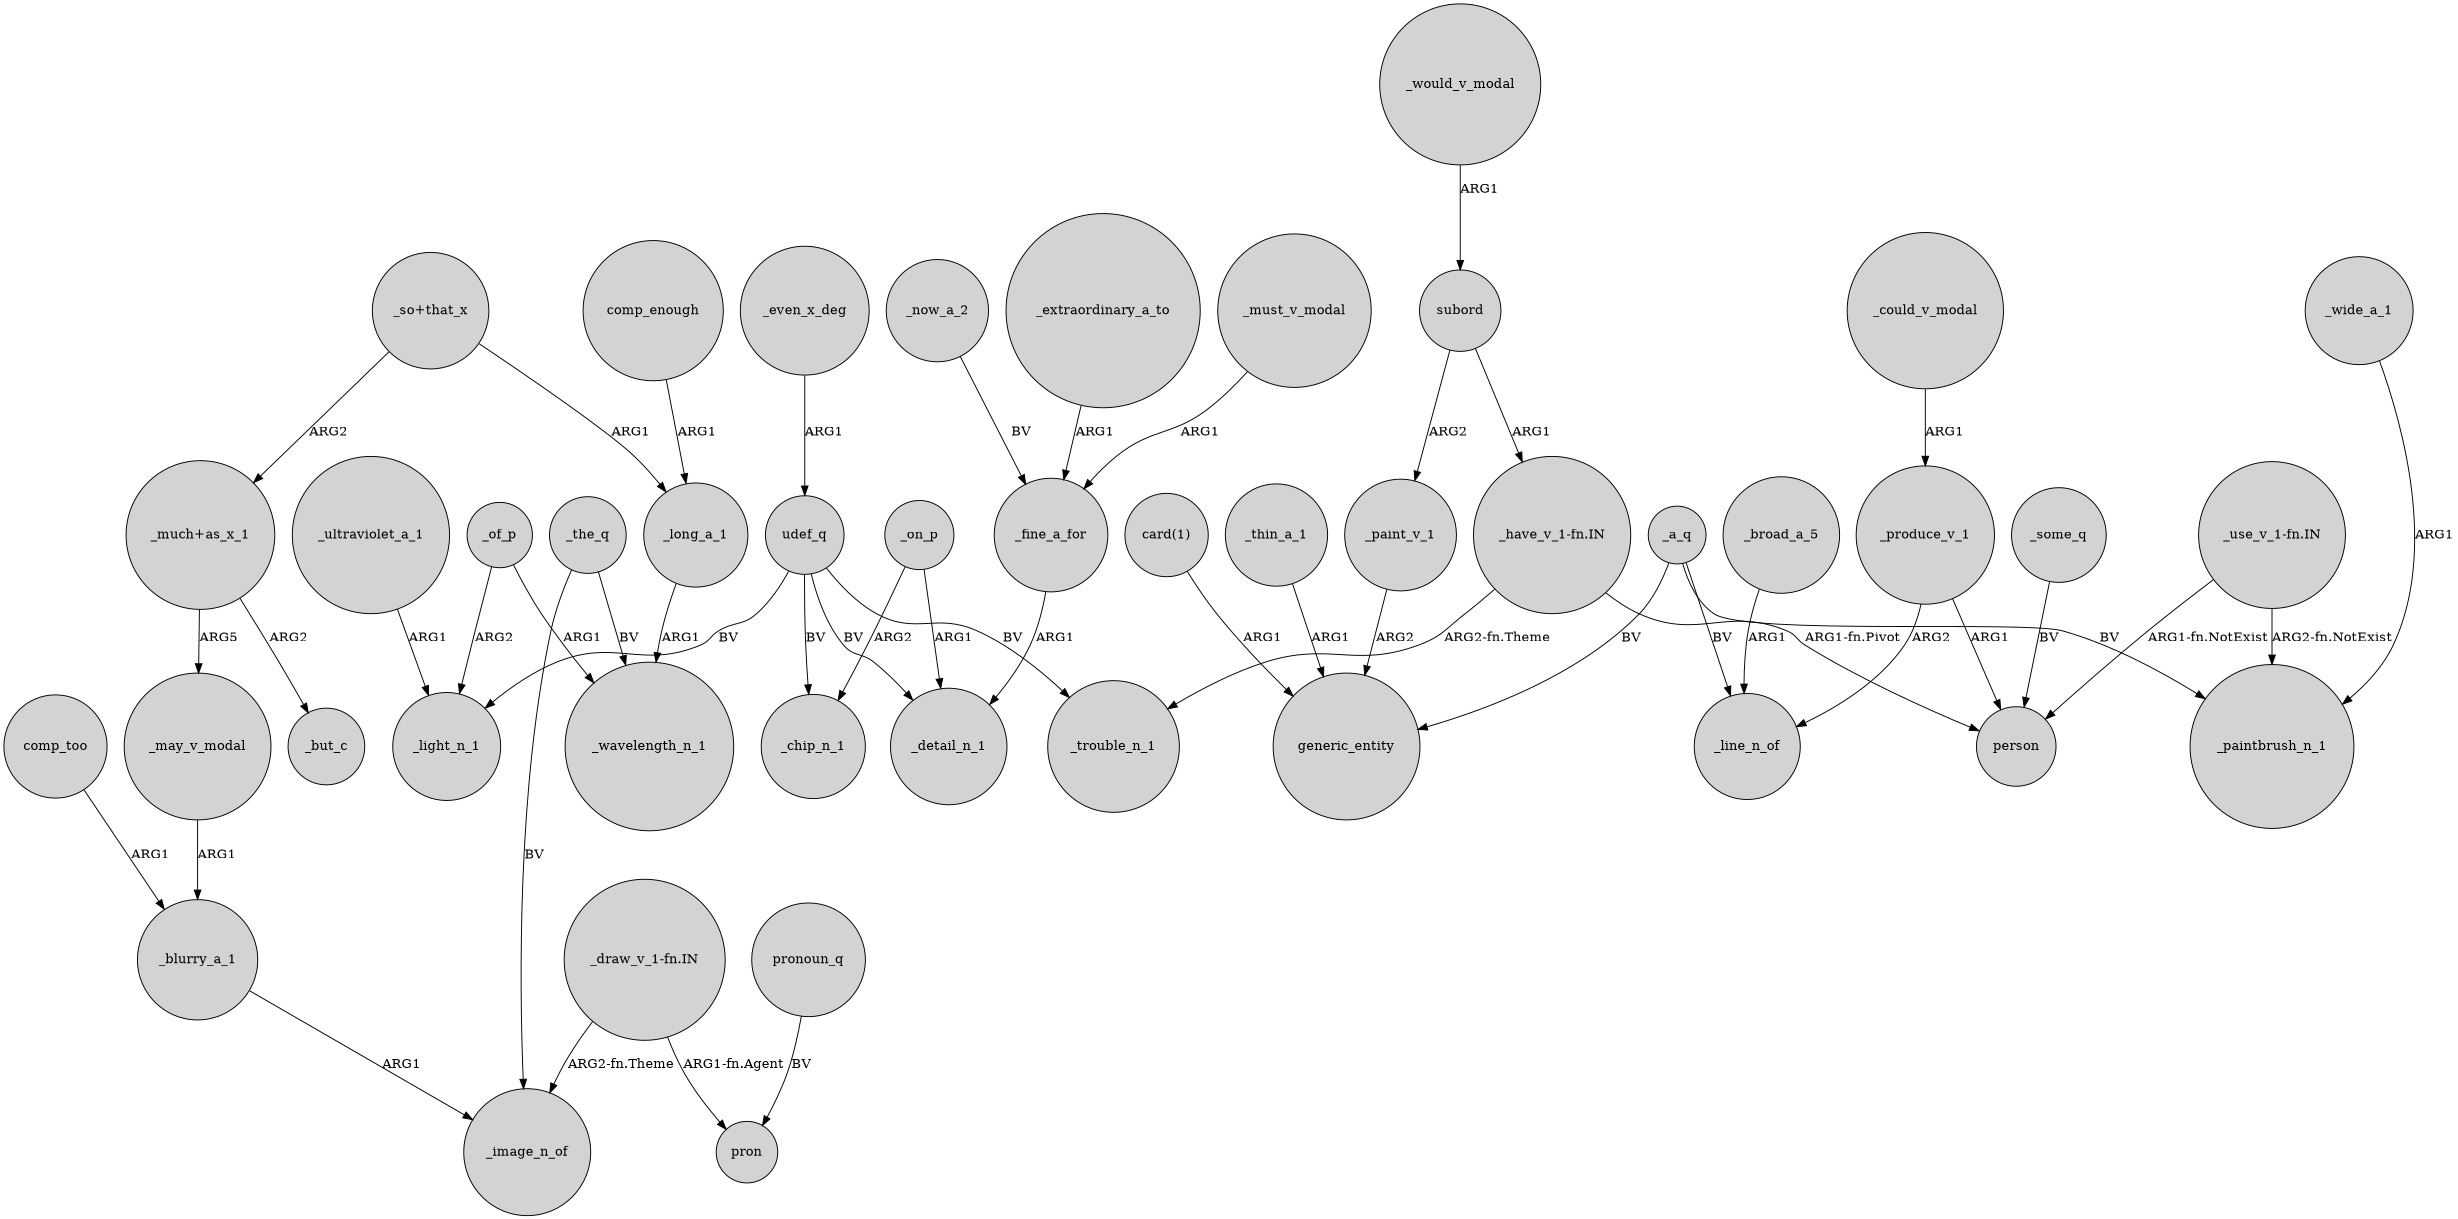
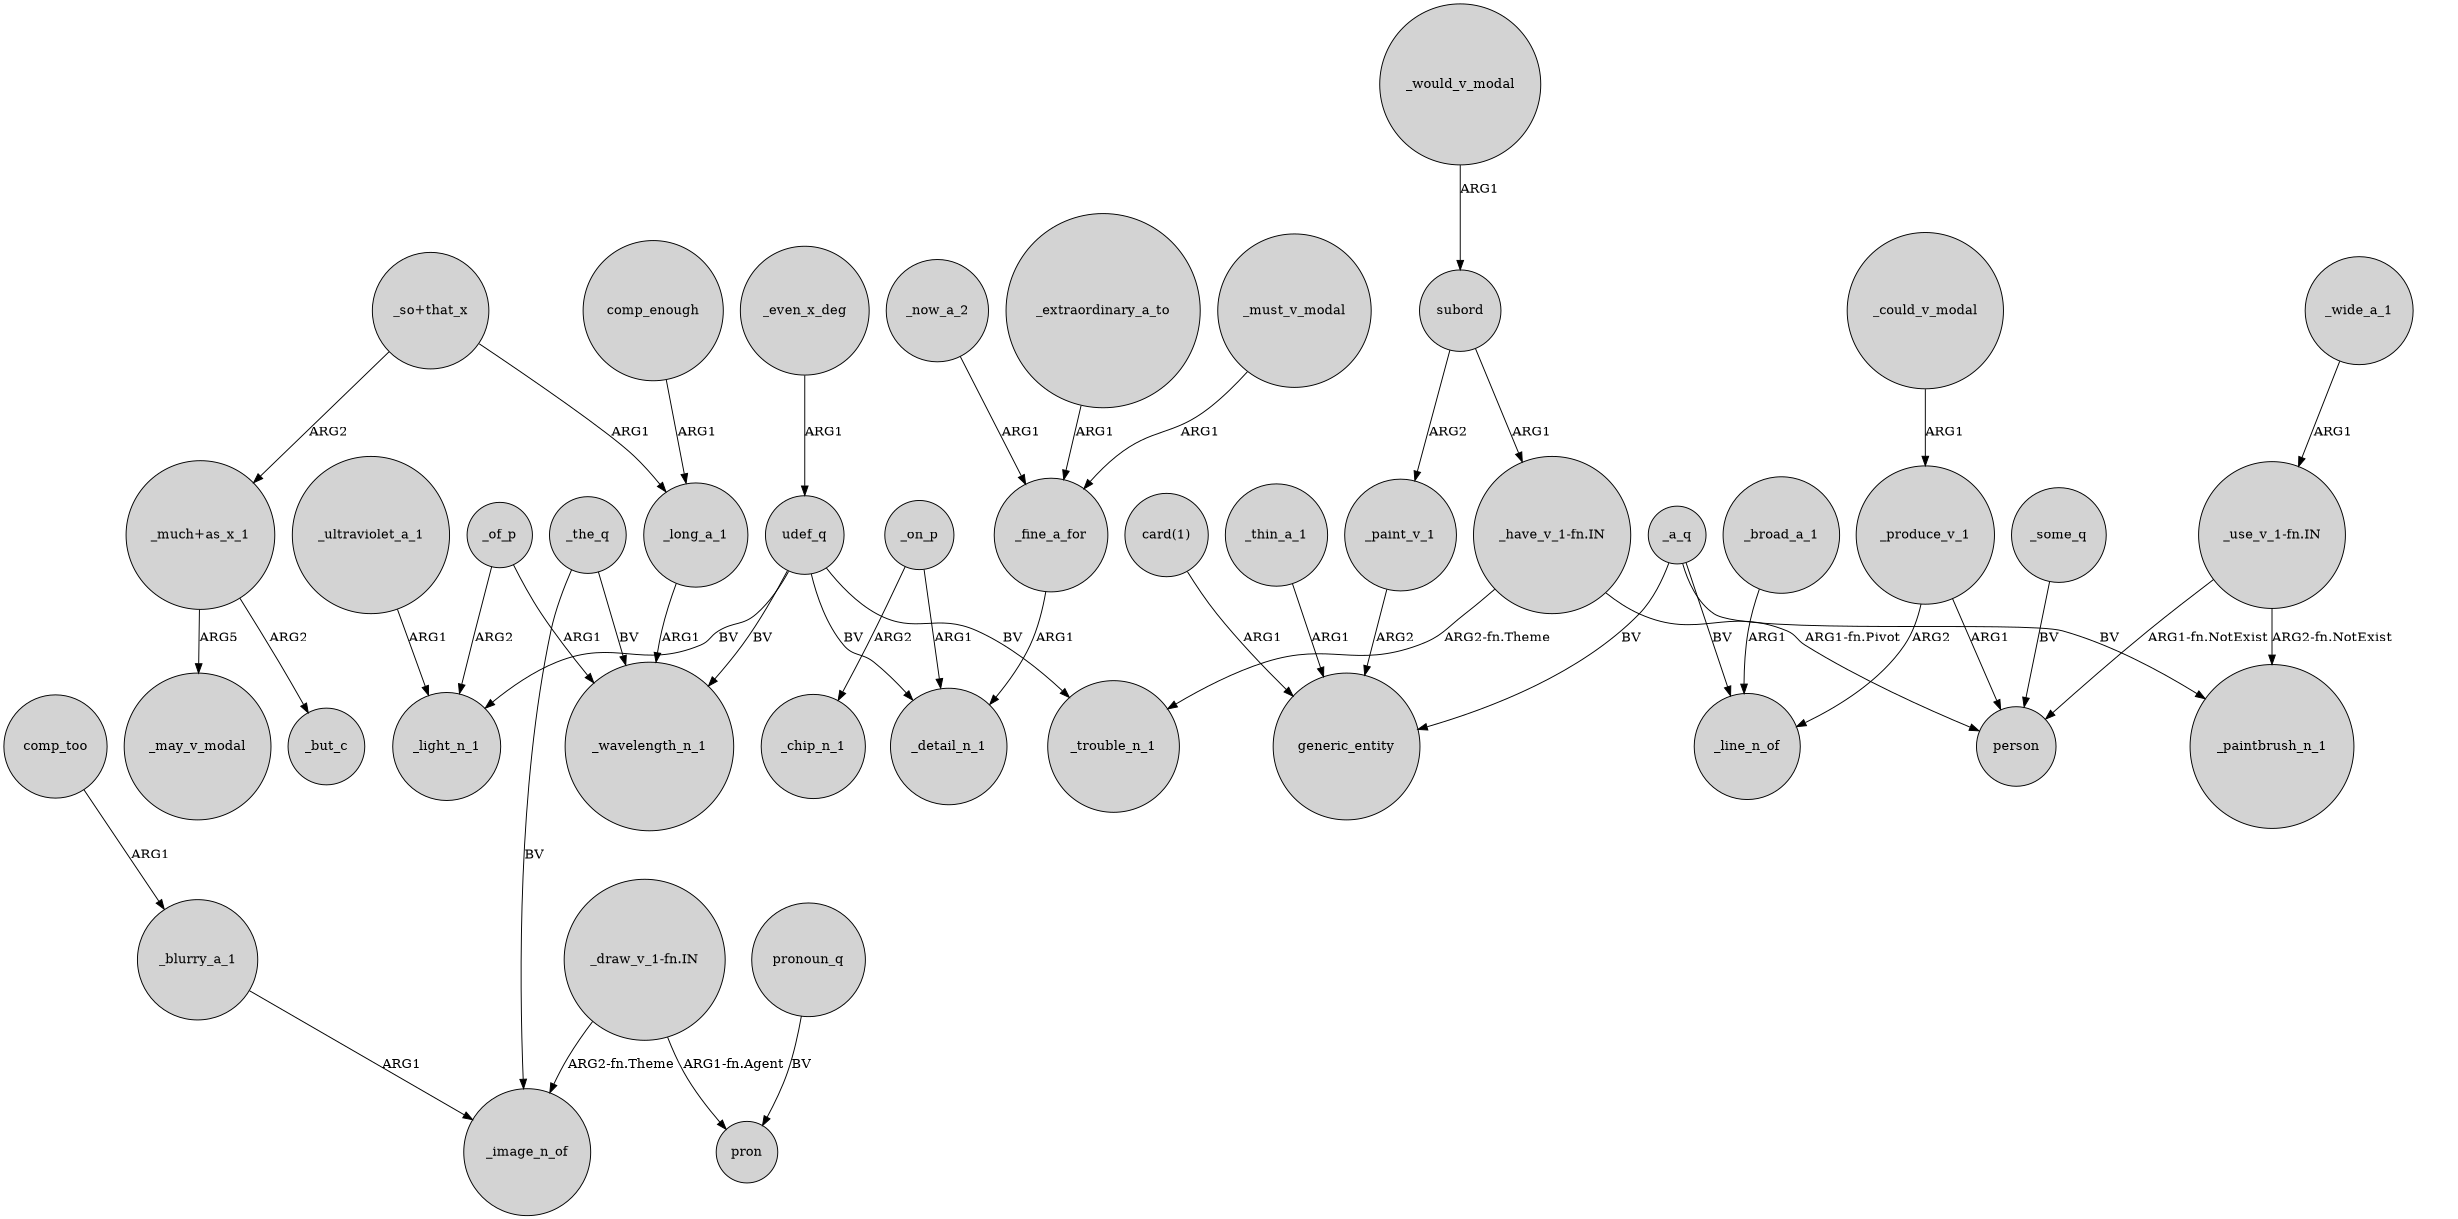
  digraph {
    node [shape=circle style=filled]
    _a_q
    _paintbrush_n_1
    _line_n_of
    generic_entity
    _ultraviolet_a_1
    _light_n_1
    _produce_v_1
    person
    "_so+that_x"
    _long_a_1
    "_much+as_x_1"
    _wavelength_n_1
    _may_v_modal
    _but_c
    "_have_v_1-fn.IN"
    _trouble_n_1
    "_draw_v_1-fn.IN"
    _image_n_of
    pron
    _the_q
    _even_x_deg
    udef_q
    _chip_n_1
    _detail_n_1
    subord
    _paint_v_1
    _blurry_a_1
-   _broad_a_1 [label=_broad_a_5]
+   _broad_a_1
    _could_v_modal
    _would_v_modal
    n31 [label=_now_a_2]
    _fine_a_for
    _extraordinary_a_to
    comp_enough
    "_use_v_1-fn.IN"
    pronoun_q
    comp_too
    _on_p
    _of_p
    _wide_a_1
    _some_q
    "card(1)"
    _must_v_modal
    _thin_a_1
    _a_q -> _paintbrush_n_1 [label=BV]
    _a_q -> _line_n_of [label=BV]
    _a_q -> generic_entity [label=BV]
    _ultraviolet_a_1 -> _light_n_1 [label=ARG1]
    _produce_v_1 -> _line_n_of [label=ARG2]
    _produce_v_1 -> person [label=ARG1]
    "_so+that_x" -> _long_a_1 [label=ARG1]
    "_so+that_x" -> "_much+as_x_1" [label=ARG2]
    _long_a_1 -> _wavelength_n_1 [label=ARG1]
    "_much+as_x_1" -> _may_v_modal [label=ARG5]
    "_much+as_x_1" -> _but_c [label=ARG2]
-   _may_v_modal -> _blurry_a_1 [label=ARG1]
    "_have_v_1-fn.IN" -> person [label="ARG1-fn.Pivot"]
    "_have_v_1-fn.IN" -> _trouble_n_1 [label="ARG2-fn.Theme"]
    "_draw_v_1-fn.IN" -> _image_n_of [label="ARG2-fn.Theme"]
    "_draw_v_1-fn.IN" -> pron [label="ARG1-fn.Agent"]
    _the_q -> _wavelength_n_1 [label=BV]
    _the_q -> _image_n_of [label=BV]
    _even_x_deg -> udef_q [label=ARG1]
    udef_q -> _light_n_1 [label=BV]
    udef_q -> _trouble_n_1 [label=BV]
-   udef_q -> _chip_n_1 [label=BV]
+   udef_q -> _wavelength_n_1 [label=BV]
    udef_q -> _detail_n_1 [label=BV]
    subord -> "_have_v_1-fn.IN" [label=ARG1]
    subord -> _paint_v_1 [label=ARG2]
    _paint_v_1 -> generic_entity [label=ARG2]
    _blurry_a_1 -> _image_n_of [label=ARG1]
    _broad_a_1 -> _line_n_of [label=ARG1]
    _could_v_modal -> _produce_v_1 [label=ARG1]
    _would_v_modal -> subord [label=ARG1]
-   n31 -> _fine_a_for [label=BV]
+   n31 -> _fine_a_for [label=ARG1]
    _fine_a_for -> _detail_n_1 [label=ARG1]
    _extraordinary_a_to -> _fine_a_for [label=ARG1]
    comp_enough -> _long_a_1 [label=ARG1]
    "_use_v_1-fn.IN" -> _paintbrush_n_1 [label="ARG2-fn.NotExist"]
    "_use_v_1-fn.IN" -> person [label="ARG1-fn.NotExist"]
    pronoun_q -> pron [label=BV]
    comp_too -> _blurry_a_1 [label=ARG1]
    _on_p -> _chip_n_1 [label=ARG2]
    _on_p -> _detail_n_1 [label=ARG1]
    _of_p -> _light_n_1 [label=ARG2]
    _of_p -> _wavelength_n_1 [label=ARG1]
-   _wide_a_1 -> _paintbrush_n_1 [label=ARG1]
+   _wide_a_1 -> "_use_v_1-fn.IN" [label=ARG1]
    _some_q -> person [label=BV]
    "card(1)" -> generic_entity [label=ARG1]
    _must_v_modal -> _fine_a_for [label=ARG1]
    _thin_a_1 -> generic_entity [label=ARG1]
  }
